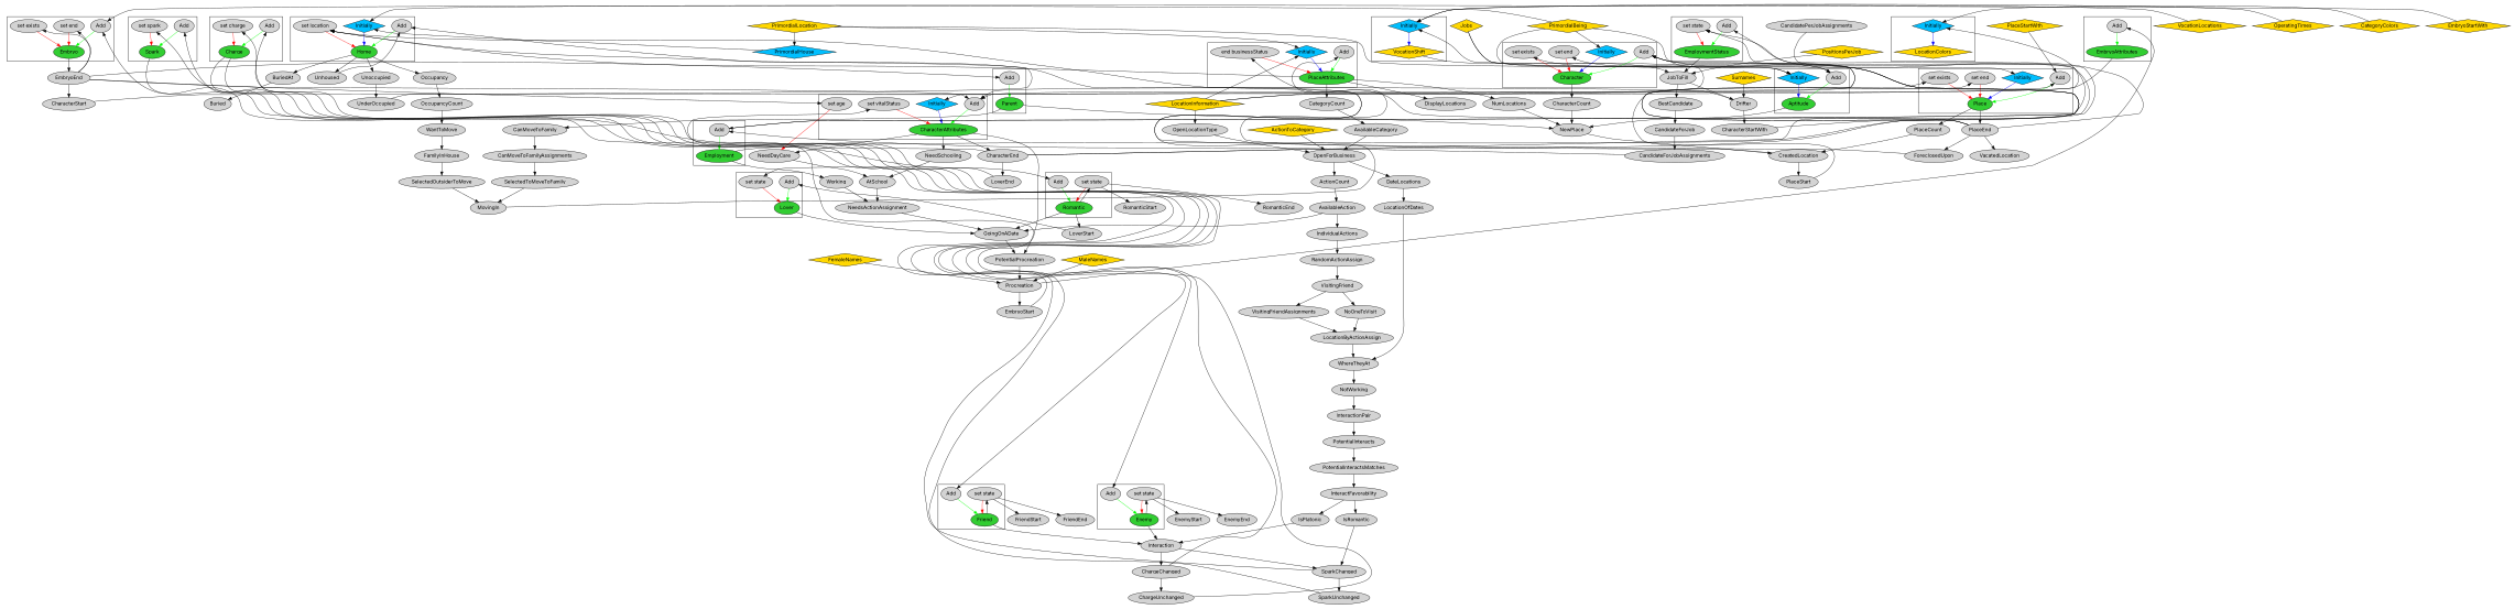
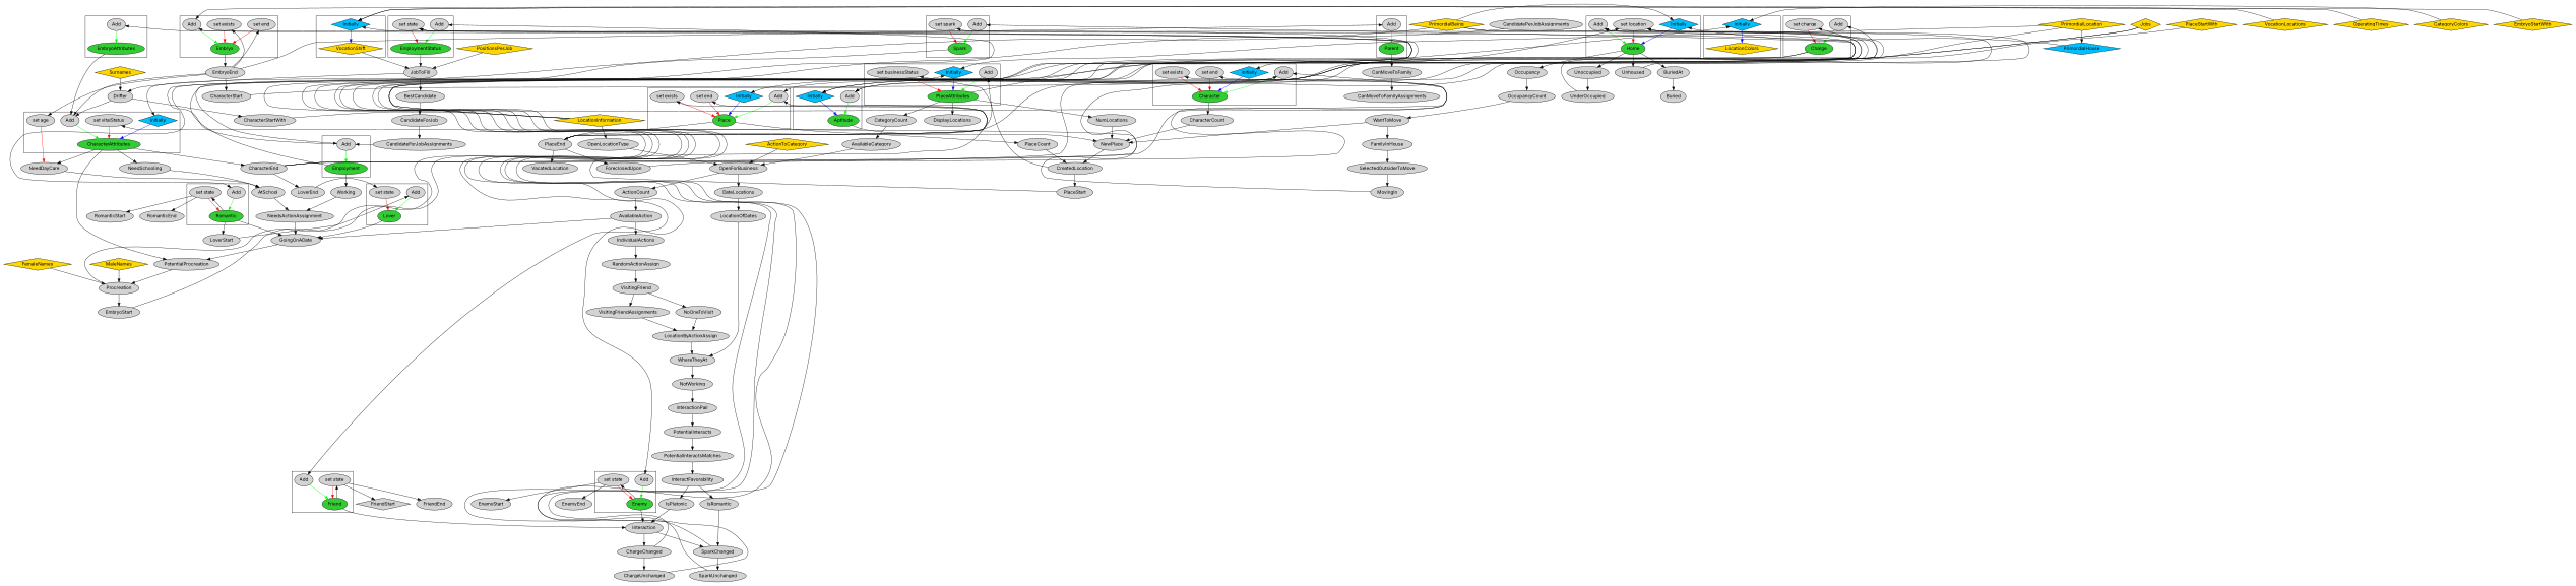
  digraph {
    fontname=Inter
    splines=true
    node [fontname=Inter style=filled]
    edge [fontname=Inter]
    n1 [fillcolor=limegreen label=CharacterAttributes]
    n2 [label=Add]
    n3 [fillcolor=deepskyblue label=Initially shape=diamond]
    n4 [label="set vitalStatus"]
    n5 [label="set age"]
    n6 [fillcolor=gold label=VocationShift shape=diamond]
    n7 [fillcolor=deepskyblue label=Initially shape=diamond]
    n8 [fillcolor=limegreen label=EmbryoAttributes]
    n9 [label=Add]
    n10 [fillcolor=gold label=LocationColors shape=diamond]
    n11 [fillcolor=deepskyblue label=Initially shape=diamond]
    n12 [fillcolor=limegreen label=Employment]
    n13 [label=Add]
    n14 [fillcolor=limegreen label=Parent]
    n15 [label=Add]
    n16 [fillcolor=limegreen label=EmploymentStatus]
    n17 [label=Add]
    n18 [label="set state"]
    n19 [fillcolor=limegreen label=Character]
    n20 [label=Add]
    n21 [fillcolor=deepskyblue label=Initially shape=diamond]
    n22 [label="set end"]
    n23 [label="set exists"]
    n24 [fillcolor=limegreen label=PlaceAttributes]
    n25 [label=Add]
    n26 [fillcolor=deepskyblue label=Initially shape=diamond]
-   n27 [label="end businessStatus"]
+   n27 [label="set businessStatus"]
    n28 [fillcolor=limegreen label=Aptitude]
    n29 [label=Add]
    n30 [fillcolor=deepskyblue label=Initially shape=diamond]
    n31 [fillcolor=limegreen label=Charge]
    n32 [label=Add]
    n33 [label="set charge"]
    n34 [fillcolor=limegreen label=Friend]
    n35 [label=Add]
    n36 [label="set state"]
    n37 [fillcolor=limegreen label=Enemy]
    n38 [label=Add]
    n39 [label="set state"]
    n40 [fillcolor=limegreen label=Romantic]
    n41 [label=Add]
    n42 [label="set state"]
    n43 [fillcolor=limegreen label=Lover]
    n44 [label=Add]
    n45 [label="set state"]
    n46 [fillcolor=limegreen label=Spark]
    n47 [label=Add]
    n48 [label="set spark"]
    n49 [fillcolor=limegreen label=Embryo]
    n50 [label=Add]
    n51 [label="set end"]
    n52 [label="set exists"]
    n53 [fillcolor=limegreen label=Place]
    n54 [label=Add]
    n55 [fillcolor=deepskyblue label=Initially shape=diamond]
    n56 [label="set end"]
    n57 [label="set exists"]
    n58 [fillcolor=limegreen label=Home]
    n59 [label=Add]
    n60 [fillcolor=deepskyblue label=Initially shape=diamond]
    n61 [label="set location"]
    n62 [label=PotentialProcreation]
    n63 [label=CharacterEnd]
    n64 [label=NeedDayCare]
    n65 [label=NeedSchooling]
    n66 [label=JobToFill]
    n67 [label=Working]
    n68 [label=CanMoveToFamily]
    n69 [label=CharacterCount]
    n70 [label=CategoryCount]
    n71 [label=NumLocations]
    n72 [label=DisplayLocations]
    n73 [label=NewPlace]
    n74 [label=Interaction]
-   n75 [label=FriendStart]
+   n75 [label=FriendStart shape=diamond]
    n76 [label=FriendEnd]
    n77 [label=EnemyStart]
    n78 [label=EnemyEnd]
    n79 [label=GoingOnADate]
    n80 [label=LoverStart]
    n81 [label=RomanticStart]
    n82 [label=RomanticEnd]
    n83 [label=EmbryoEnd]
    n84 [label=PlaceEnd]
    n85 [label=PlaceCount]
    n86 [label=Occupancy]
    n87 [label=Unoccupied]
    n88 [label=Unhoused]
    n89 [label=BuriedAt]
    n90 [label=Procreation]
    n91 [label=LoverEnd]
    n92 [label=AtSchool]
    n93 [label=Drifter]
    n94 [label=BestCandidate]
    n95 [label=NeedsActionAssignment]
    n96 [label=AvailableCategory]
    n97 [label=CreatedLocation]
    n98 [label=SparkChanged]
    n99 [label=ChargeChanged]
    n100 [label=CharacterStart]
    n101 [label=CanMoveToFamilyAssignments]
    n102 [label=ForeclosedUpon]
    n103 [label=VacatedLocation]
    n104 [label=OccupancyCount]
    n105 [label=UnderOccupied]
    n106 [label=Buried]
    n107 [label=CharacterStartWith]
    n108 [label=CandidateForJob]
    n109 [label=EmbryoStart]
    n110 [label=PlaceStart]
    n111 [label=SparkUnchanged]
    n112 [label=ChargeUnchanged]
-   n113 [label=SelectedToMoveToFamily]
    n114 [label=OpenForBusiness]
    n115 [label=WantToMove]
    n116 [fillcolor=gold label=FemaleNames shape=diamond]
    n117 [fillcolor=gold label=MaleNames shape=diamond]
    n118 [fillcolor=gold label=Surnames shape=diamond]
    n119 [fillcolor=gold label=Jobs shape=diamond]
    n120 [fillcolor=gold label=PrimordialBeing shape=diamond]
    n121 [fillcolor=gold label=PrimordialLocation shape=diamond]
    n122 [fillcolor=deepskyblue label=PrimordialHouse shape=diamond]
    n123 [fillcolor=gold label=LocationInformation shape=diamond]
    n124 [label=OpenLocationType]
    n125 [label=ActionCount]
    n126 [label=DateLocations]
    n127 [fillcolor=gold label=VocationLocations shape=diamond]
    n128 [fillcolor=gold label=OperatingTimes shape=diamond]
    n129 [fillcolor=gold label=PositionsPerJob shape=diamond]
    n130 [fillcolor=gold label=ActionToCategory shape=diamond]
    n131 [label=AvailableAction]
    n132 [label=LocationOfDates]
    n133 [fillcolor=gold label=CategoryColors shape=diamond]
    n134 [label=IndividualActions]
    n135 [label=RandomActionAssign]
    n136 [label=VisitingFriend]
    n137 [label=WhereTheyAt]
    n138 [label=CandidateForJobAssignments]
    n139 [label=CandidatePerJobAssignments]
    n140 [fillcolor=gold label=PlaceStartWith shape=diamond]
    n141 [label=FamilyInHouse]
    n142 [label=SelectedOutsiderToMove]
    n143 [label=MovingIn]
    n144 [label=IsPlatonic]
    n145 [label=InteractFavorability]
    n146 [label=IsRomantic]
    n147 [label=PotentialInteractsMatches]
    n148 [label=PotentialInteracts]
    n149 [label=InteractionPair]
    n150 [label=NotWorking]
    n151 [label=NoOneToVisit]
    n152 [label=VisitingFriendAssignments]
    n153 [label=LocationByActionAssign]
    n154 [fillcolor=gold label=EmbryoStartWith shape=diamond]
    subgraph cluster_1 {
      n1
      n2
      n3
      n4
      n5
    }
    subgraph cluster_2 {
      n6
      n7
    }
    subgraph cluster_3 {
      n8
      n9
    }
    subgraph cluster_4 {
      n10
      n11
    }
    subgraph cluster_5 {
      n12
      n13
    }
    subgraph cluster_6 {
      n14
      n15
    }
    subgraph cluster_7 {
      n16
      n17
      n18
    }
    subgraph cluster_8 {
      n19
      n20
      n21
      n22
      n23
    }
    subgraph cluster_9 {
      n24
      n25
      n26
      n27
    }
    subgraph cluster_10 {
      n28
      n29
      n30
    }
    subgraph cluster_11 {
      n31
      n32
      n33
    }
    subgraph cluster_12 {
      n34
      n35
      n36
    }
    subgraph cluster_13 {
      n37
      n38
      n39
    }
    subgraph cluster_14 {
      n40
      n41
      n42
    }
    subgraph cluster_15 {
      n43
      n44
      n45
    }
    subgraph cluster_16 {
      n46
      n47
      n48
    }
    subgraph cluster_17 {
      n49
      n50
      n51
      n52
    }
    subgraph cluster_18 {
      n53
      n54
      n55
      n56
      n57
    }
    subgraph cluster_19 {
      n58
      n59
      n60
      n61
    }
    n1 -> n62
    n1 -> n63
    n1 -> n64
    n1 -> n65
    n2 -> n1 [color=green]
    n3 -> n1 [color=blue]
    n4 -> n1 [color=red]
    n5 -> n64 [color=red]
    n6 -> n66
    n7 -> n6 [color=blue]
    n8 -> n2 [constraint=false]
    n9 -> n8 [color=green]
    n11 -> n10 [color=blue]
    n12 -> n18 [constraint=false]
    n12 -> n67
    n13 -> n12 [color=green]
    n13 -> n17 [constraint=false]
    n14 -> n68
    n15 -> n14 [color=green]
    n16 -> n66
    n17 -> n16 [color=green]
    n18 -> n16 [color=red]
    n19 -> n69
    n20 -> n19 [color=green]
    n20 -> n29 [constraint=false]
    n21 -> n19 [color=blue]
    n22 -> n19 [color=red]
    n23 -> n19 [color=red]
    n24 -> n61 [constraint=false]
    n24 -> n70
    n24 -> n71
    n24 -> n72
    n25 -> n24 [color=green]
    n26 -> n24 [color=blue]
    n27 -> n24 [color=red]
    n28 -> n73
    n29 -> n28 [color=green]
    n30 -> n28 [color=blue]
    n31 -> n35 [constraint=false]
    n31 -> n38 [constraint=false]
    n32 -> n31 [color=green]
    n33 -> n31 [color=red]
    n34 -> n36 [constraint=false]
    n34 -> n74
    n35 -> n34 [color=green]
    n36 -> n34 [color=red]
    n36 -> n75
    n36 -> n76
    n37 -> n39 [constraint=false]
    n37 -> n74
    n38 -> n37 [color=green]
    n39 -> n37 [color=red]
    n39 -> n77
    n39 -> n78
    n40 -> n42 [constraint=false]
    n40 -> n79
    n40 -> n80
    n41 -> n40 [color=green]
    n42 -> n40 [color=red]
    n42 -> n81
    n42 -> n82
    n43 -> n79
    n44 -> n43 [color=green]
    n45 -> n43 [color=red]
    n46 -> n41 [constraint=false]
    n47 -> n46 [color=green]
    n48 -> n46 [color=red]
    n49 -> n83
    n50 -> n49 [color=green]
    n51 -> n49 [color=red]
    n52 -> n49 [color=red]
    n53 -> n84
    n53 -> n85
    n54 -> n53 [color=green]
    n55 -> n53 [color=blue]
    n56 -> n53 [color=red]
    n57 -> n53 [color=red]
    n58 -> n86
    n58 -> n87
    n58 -> n88
    n58 -> n89
    n59 -> n58 [color=green]
    n60 -> n58 [color=blue]
    n61 -> n58 [color=red]
    n62 -> n90
    n63 -> n4 [constraint=false]
    n63 -> n22 [constraint=false]
    n63 -> n23 [constraint=false]
    n63 -> n91
    n64 -> n92
    n65 -> n92
    n66 -> n93
    n66 -> n94
    n67 -> n95
    n68 -> n101
    n69 -> n73
    n70 -> n96
    n71 -> n73
    n73 -> n97
    n74 -> n98
    n74 -> n99
    n79 -> n62
    n80 -> n44 [constraint=false]
    n83 -> n2 [constraint=false]
    n83 -> n5 [constraint=false]
    n83 -> n15 [constraint=false]
    n83 -> n51 [constraint=false]
    n83 -> n52 [constraint=false]
    n83 -> n100
    n84 -> n18 [constraint=false]
    n84 -> n27 [constraint=false]
    n84 -> n56 [constraint=false]
    n84 -> n57 [constraint=false]
    n84 -> n102
    n84 -> n103
    n85 -> n97
    n86 -> n104
    n87 -> n105
    n88 -> n59 [constraint=false]
    n89 -> n106
    n90 -> n9 [constraint=false]
    n90 -> n109
    n91 -> n45 [constraint=false]
    n92 -> n95
    n93 -> n2 [constraint=false]
    n93 -> n107
    n94 -> n108
    n95 -> n79
    n96 -> n114
    n97 -> n25 [constraint=false]
    n97 -> n110
    n98 -> n47 [constraint=false]
    n98 -> n111
    n99 -> n32 [constraint=false]
    n99 -> n112
    n100 -> n20 [constraint=false]
-   n101 -> n113
    n102 -> n61 [constraint=false]
    n104 -> n115
    n105 -> n59 [constraint=false]
    n107 -> n20 [constraint=false]
    n108 -> n138
    n109 -> n50 [constraint=false]
    n110 -> n54 [constraint=false]
    n111 -> n48 [constraint=false]
    n112 -> n33 [constraint=false]
-   n113 -> n143
    n114 -> n125
    n114 -> n126
-   n14 -> n73
+   n115 -> n73
    n115 -> n141
    n116 -> n90
    n117 -> n90
    n118 -> n93
    n119 -> n29 [constraint=false]
    n119 -> n30 [constraint=false]
    n120 -> n3 [constraint=false]
    n120 -> n21 [constraint=false]
    n120 -> n30 [constraint=false]
    n120 -> n60 [constraint=false]
    n121 -> n26 [constraint=false]
    n121 -> n55 [constraint=false]
    n121 -> n122
    n122 -> n60 [constraint=false]
    n123 -> n7 [constraint=false]
    n123 -> n11 [constraint=false]
    n123 -> n26 [constraint=false]
    n123 -> n124
    n124 -> n114
    n125 -> n131
    n126 -> n132
    n127 -> n7 [constraint=false]
    n128 -> n7 [constraint=false]
    n129 -> n66
    n130 -> n114
    n131 -> n79
    n131 -> n134
    n132 -> n137
    n133 -> n11 [constraint=false]
    n134 -> n135
    n135 -> n136
    n136 -> n151
    n136 -> n152
    n137 -> n150
    n138 -> n13 [constraint=false]
    n139 -> n13 [constraint=false]
    n140 -> n54 [constraint=false]
    n141 -> n142
    n142 -> n143
    n143 -> n61 [constraint=false]
    n144 -> n74
    n145 -> n144
    n145 -> n146
    n146 -> n98
    n147 -> n145
    n148 -> n147
    n149 -> n148
    n150 -> n149
    n151 -> n153
    n152 -> n153
    n153 -> n137
    n154 -> n50 [constraint=false]
  }
